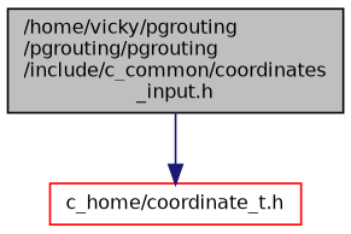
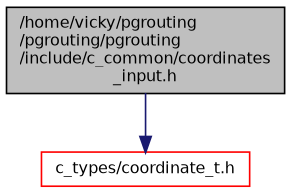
  digraph {
    node [fontname=Helvetica fontsize=10 shape=record style=filled]
    n1 [color=black fillcolor=grey75 fontcolor=black height=0.2 label="/home/vicky/pgrouting\l/pgrouting/pgrouting\l/include/c_common/coordinates\l_input.h" width=0.4]
-   n2 [color=red fillcolor=white height=0.2 label="c_home/coordinate_t.h" width=0.4]
+   n2 [color=red fillcolor=white height=0.2 label="c_types/coordinate_t.h" width=0.4]
    n1 -> n2 [color=midnightblue fontname=Helvetica fontsize=10 labelfontname=Helvetica labelfontsize=10 style=solid]
  }
